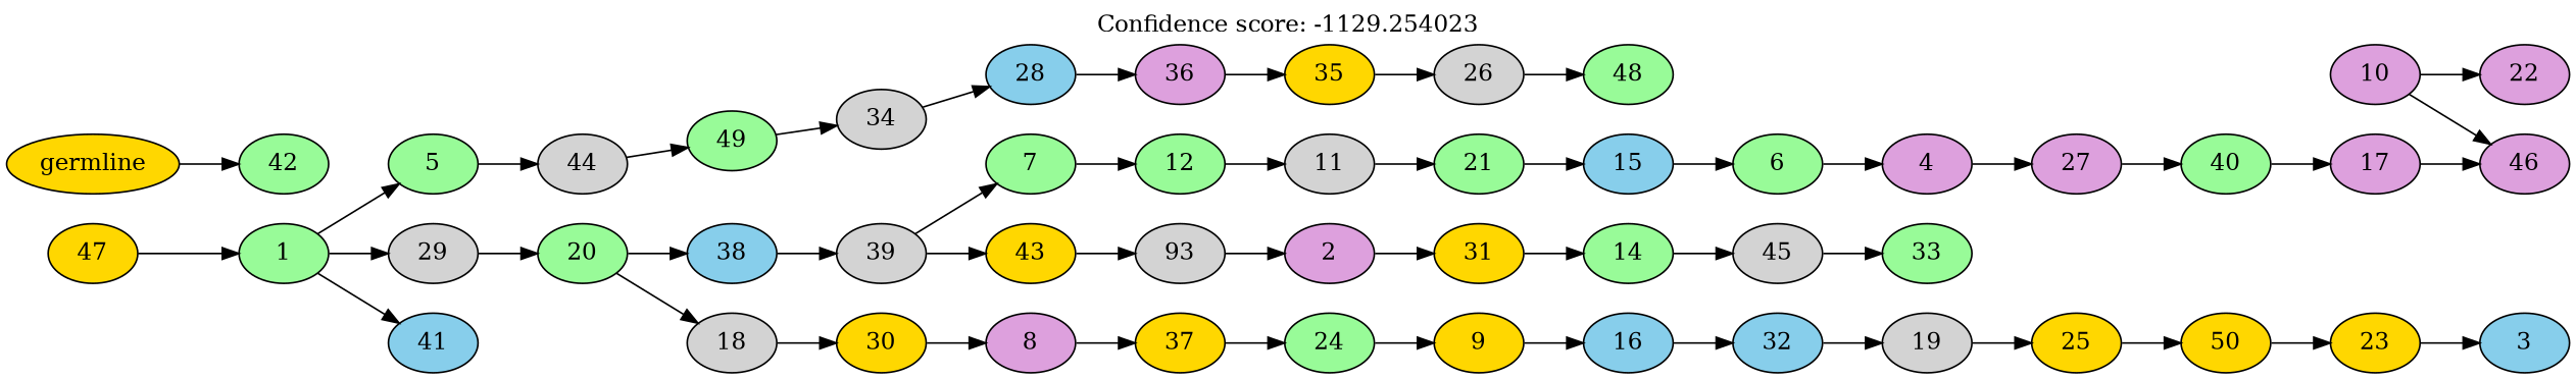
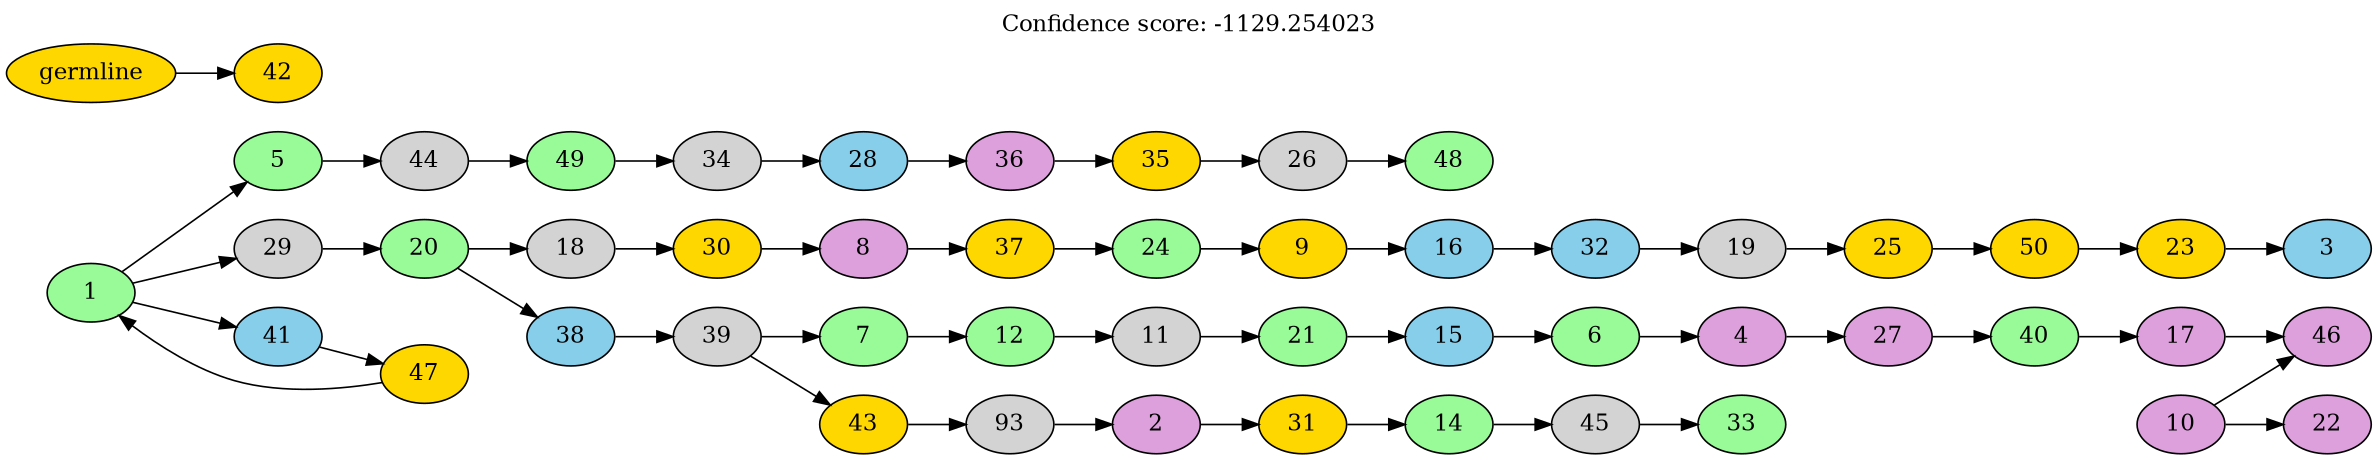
  digraph {
    label="Confidence score: -1129.254023"
    labelloc=t
    rankdir=LR
    node [fillcolor=palegreen style=filled]
    n1 [fillcolor=lightgrey label=26]
    n2 [label=48]
    n3 [fillcolor=gold label=35]
    n4 [fillcolor=plum label=36]
    n5 [fillcolor=skyblue label=28]
    n6 [fillcolor=lightgrey label=34]
    n7 [label=49]
    n8 [fillcolor=lightgrey label=44]
    n9 [label=5]
    n10 [fillcolor=gold label=23]
    n11 [fillcolor=skyblue label=3]
    n12 [fillcolor=gold label=50]
    n13 [fillcolor=gold label=25]
    n14 [fillcolor=lightgrey label=19]
    n15 [fillcolor=skyblue label=32]
    n16 [fillcolor=skyblue label=16]
    n17 [fillcolor=gold label=9]
    n18 [label=24]
    n19 [fillcolor=gold label=37]
    n20 [fillcolor=plum label=8]
    n21 [fillcolor=gold label=30]
    n22 [fillcolor=lightgrey label=18]
    n23 [fillcolor=plum label=10]
    n24 [fillcolor=plum label=22]
    n25 [fillcolor=plum label=46]
    n26 [fillcolor=plum label=17]
    n27 [label=40]
    n28 [fillcolor=plum label=27]
    n29 [fillcolor=plum label=4]
    n30 [label=6]
    n31 [fillcolor=skyblue label=15]
    n32 [label=21]
    n33 [fillcolor=lightgrey label=11]
    n34 [label=12]
    n35 [label=7]
    n36 [fillcolor=lightgrey label=45]
    n37 [label=33]
    n38 [label=14]
    n39 [fillcolor=gold label=31]
    n40 [fillcolor=plum label=2]
    n41 [fillcolor=lightgrey label=93]
    n42 [fillcolor=gold label=43]
    n43 [fillcolor=lightgrey label=39]
    n44 [fillcolor=skyblue label=38]
    n45 [label=20]
    n46 [fillcolor=lightgrey label=29]
    n47 [label=1]
    n48 [fillcolor=skyblue label=41]
    n49 [fillcolor=gold label=47]
-   n50 [label=42]
+   n50 [fillcolor=gold label=42]
    n51 [fillcolor=gold label=germline]
    n1 -> n2
    n3 -> n1
    n4 -> n3
    n5 -> n4
    n6 -> n5
    n7 -> n6
    n8 -> n7
    n9 -> n8
    n10 -> n11
    n12 -> n10
    n13 -> n12
    n14 -> n13
    n15 -> n14
    n16 -> n15
    n17 -> n16
    n18 -> n17
    n19 -> n18
    n20 -> n19
    n21 -> n20
    n22 -> n21
    n23 -> n24
    n23 -> n25
    n26 -> n25
    n27 -> n26
    n28 -> n27
    n29 -> n28
    n30 -> n29
    n31 -> n30
    n32 -> n31
    n33 -> n32
    n34 -> n33
    n35 -> n34
    n36 -> n37
    n38 -> n36
    n39 -> n38
    n40 -> n39
    n41 -> n40
    n42 -> n41
    n43 -> n35
    n43 -> n42
    n44 -> n43
    n45 -> n22
    n45 -> n44
    n46 -> n45
    n47 -> n9
    n47 -> n46
    n47 -> n48
+   n48 -> n49
    n49 -> n47
    n51 -> n50
  }
